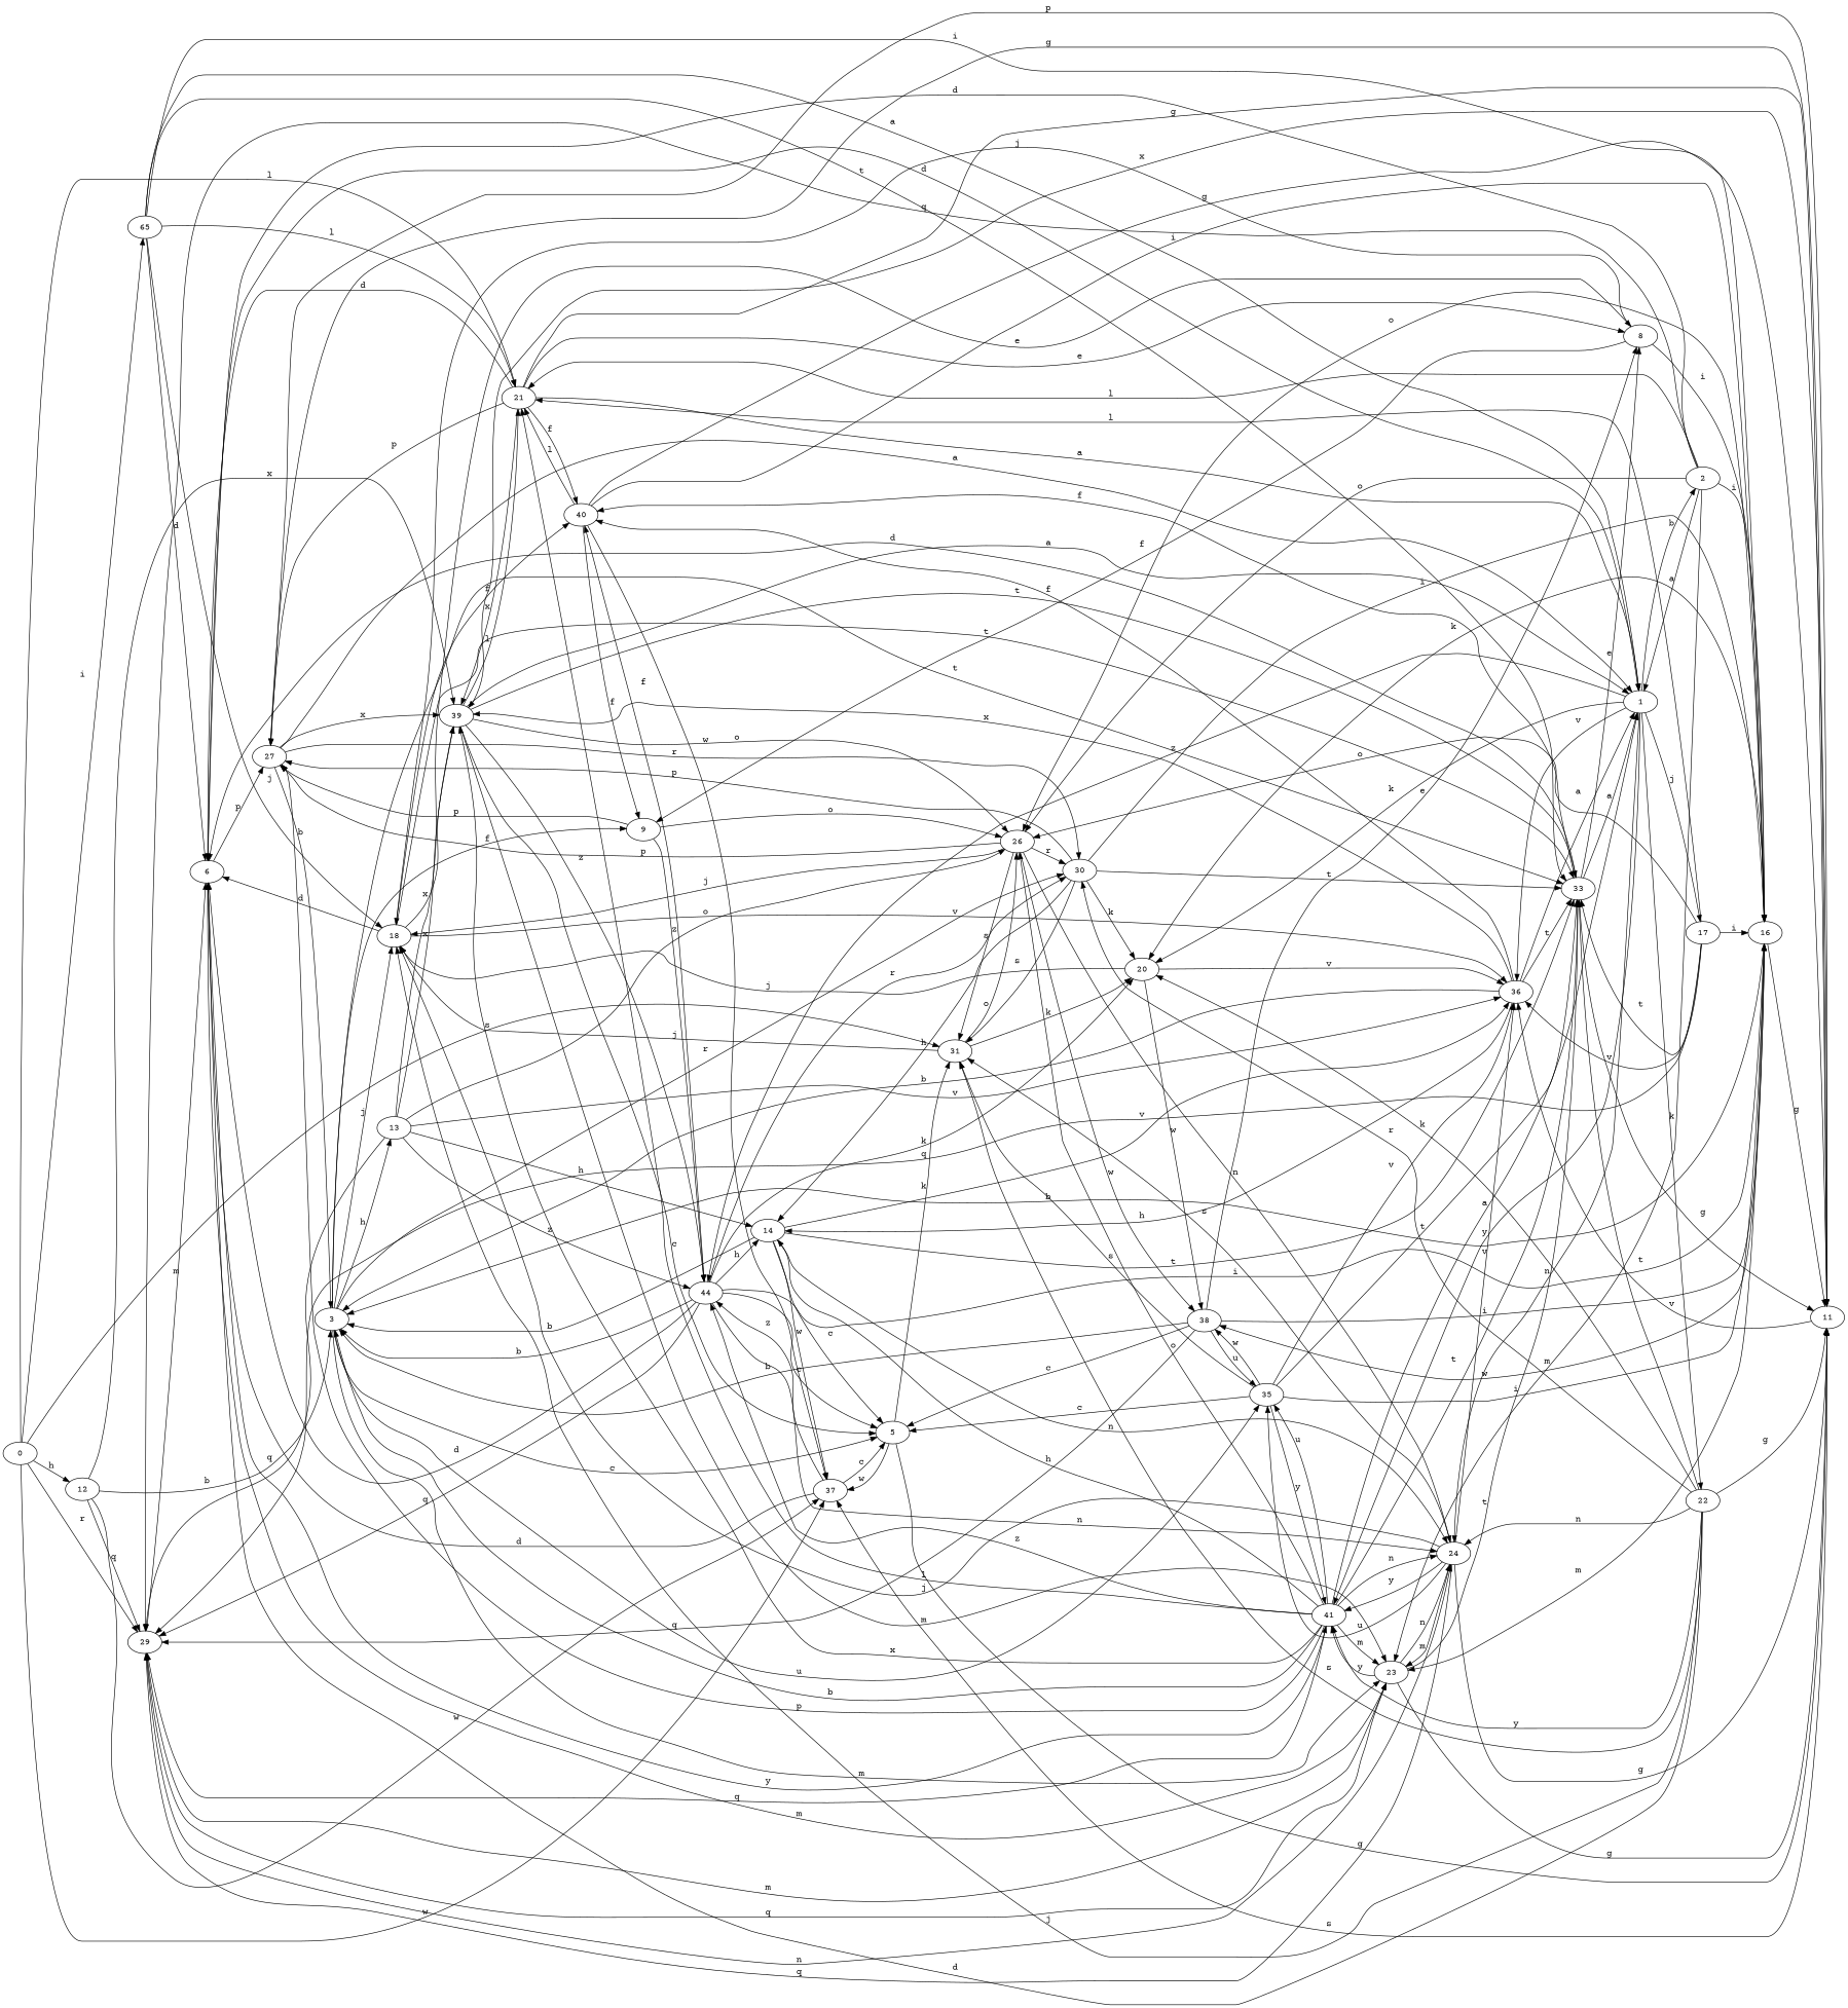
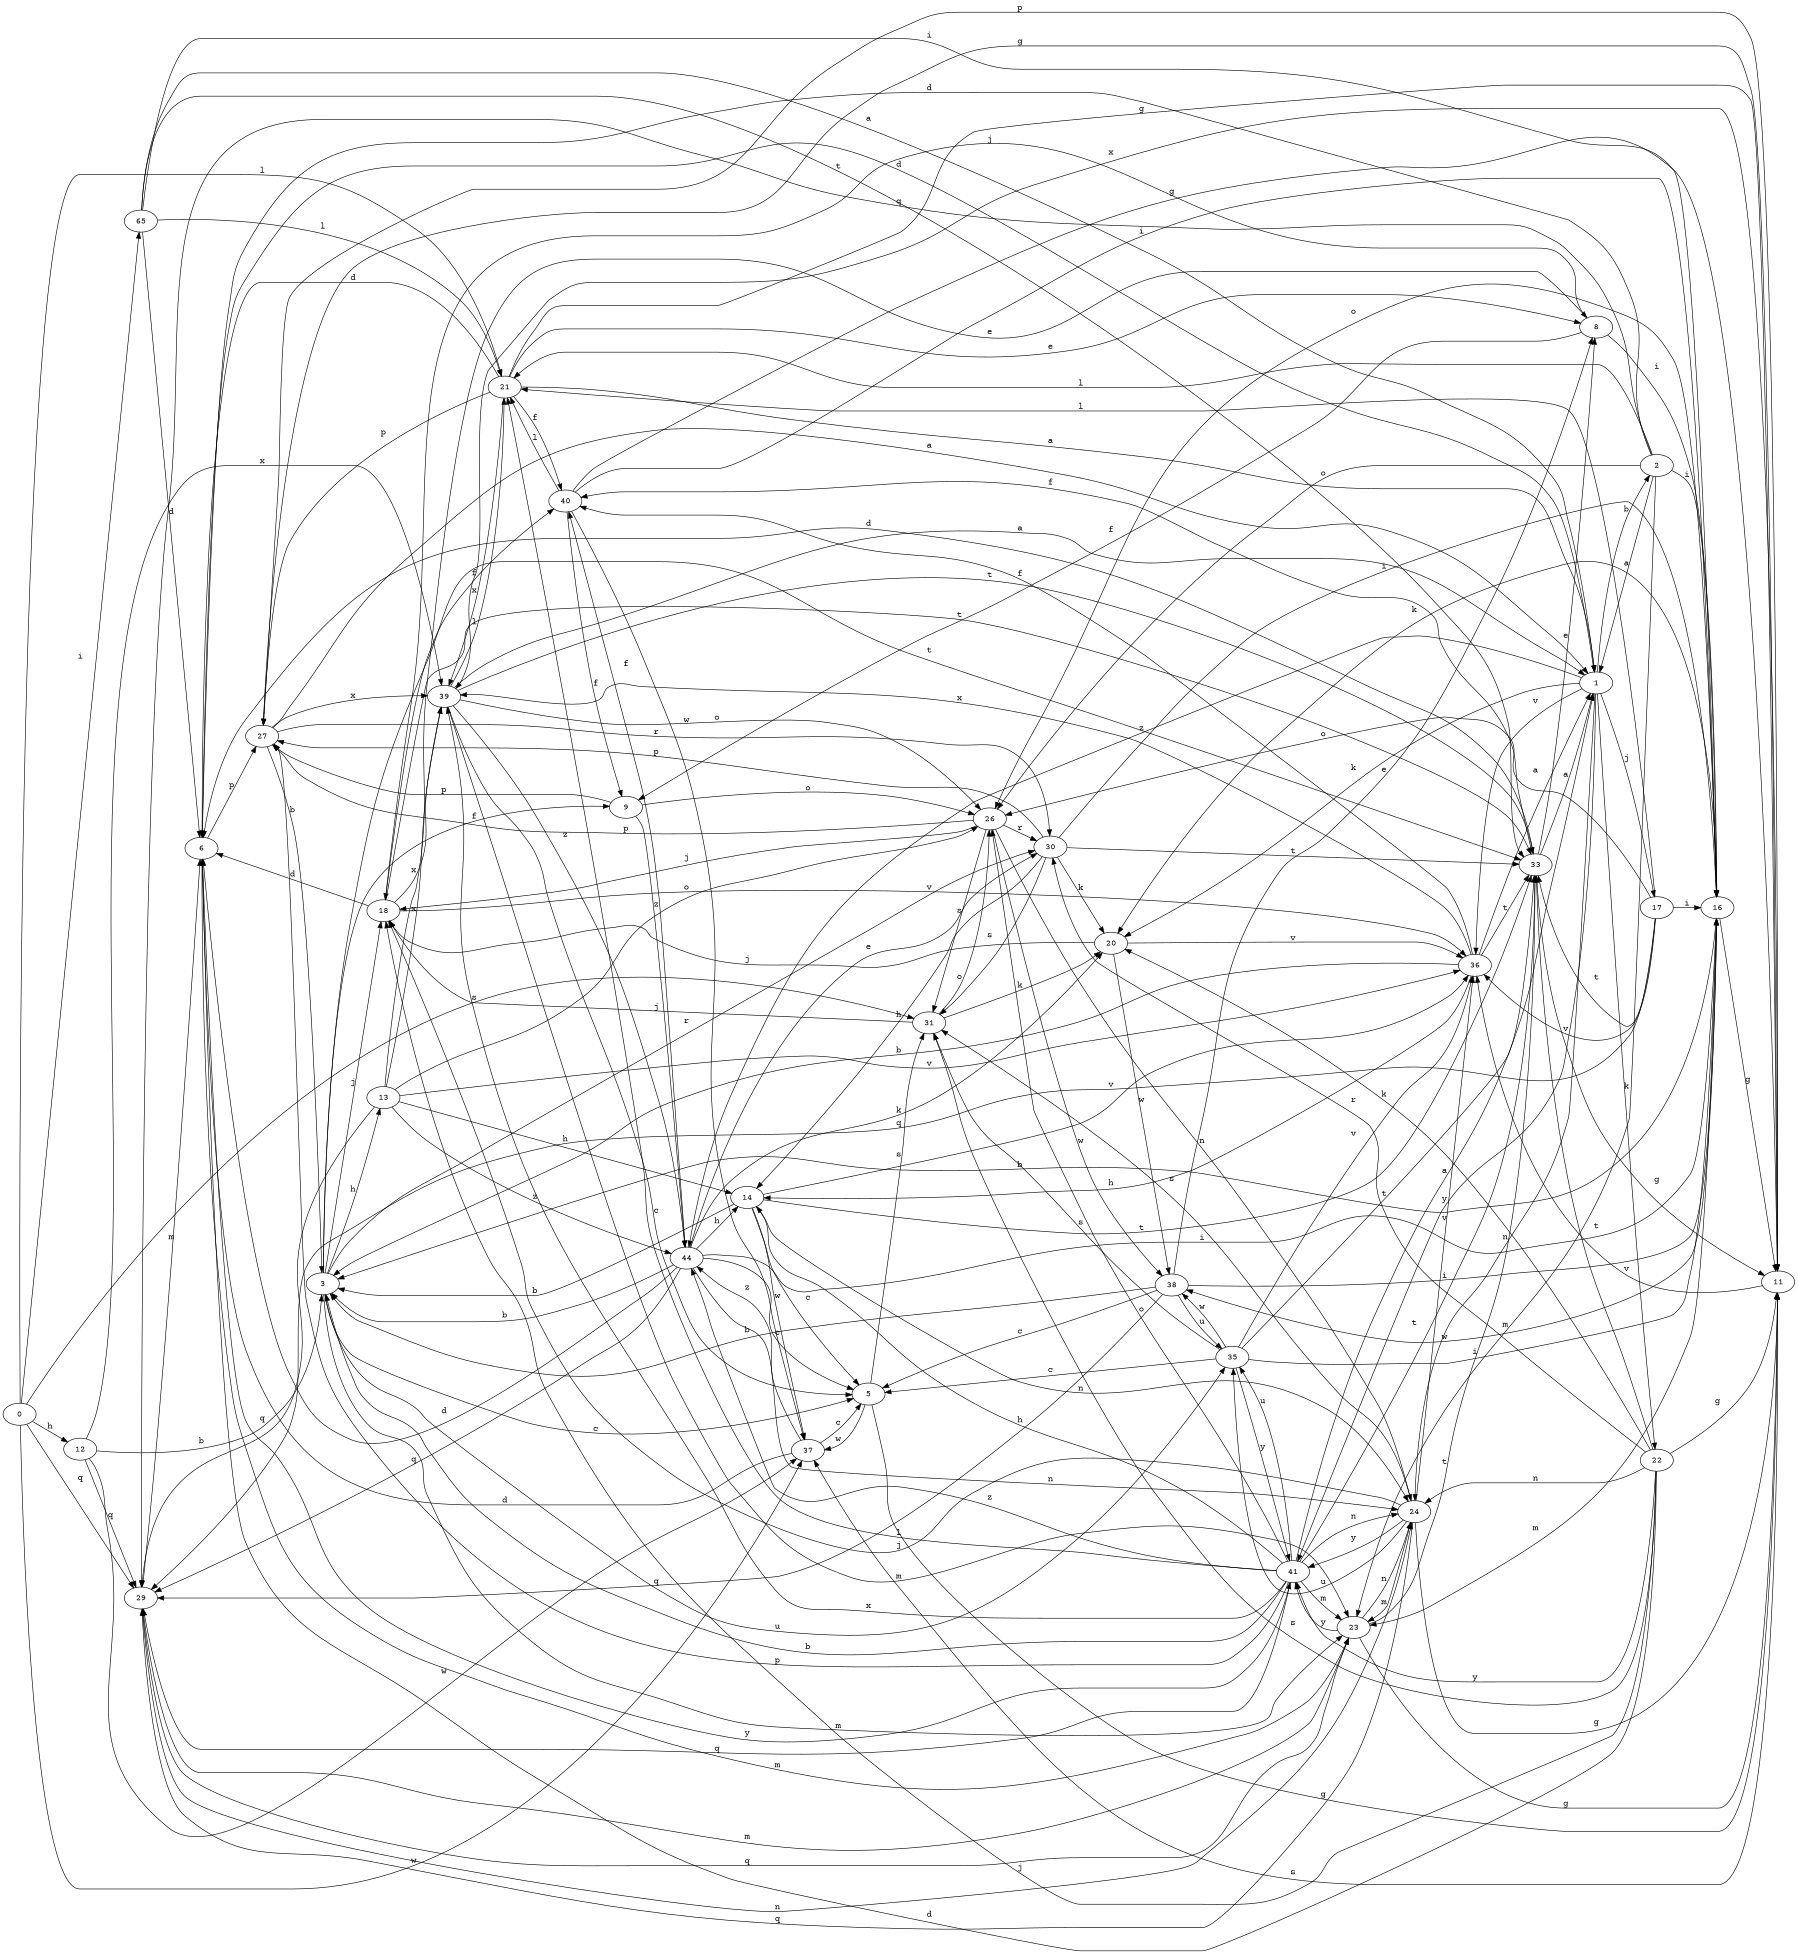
  strict digraph {
    fontname="Courier Prime"
    rankdir=LR
    node [fontname="Courier Prime"]
    edge [fontname="Courier Prime"]
    0
    12
    n3 [label=65]
    21
    29
    31
    37
    3
    39
    1
    6
    16
    18
    33
    11
    27
    8
    n18 [label=40]
    24
    23
    20
    26
    44
    5
    2
    17
    22
    36
    41
    38
    30
    35
    14
    9
    13
    0 -> 12 [label=h]
    0 -> n3 [label=i]
    0 -> 21 [label=l]
-   0 -> 29 [label=r]
+   0 -> 29 [label=q]
    0 -> 31 [label=s]
    0 -> 37 [label=w]
    12 -> 29 [label=q]
    12 -> 37 [label=w]
    12 -> 3 [label=b]
    12 -> 39 [label=x]
    n3 -> 21 [label=l]
    n3 -> 1 [label=a]
    n3 -> 6 [label=d]
    n3 -> 16 [label=i]
-   n3 -> 18 [label=j]
    n3 -> 33 [label=t]
    21 -> 39 [label=x]
    21 -> 1 [label=a]
    21 -> 6 [label=d]
    21 -> 11 [label=g]
    21 -> 27 [label=p]
    21 -> 8 [label=e]
    21 -> n18 [label=f]
    29 -> 6 [label=m]
    29 -> 24 [label=n]
    29 -> 23 [label=m]
    31 -> 18 [label=j]
    31 -> 20 [label=k]
    31 -> 26 [label=o]
    37 -> 6 [label=d]
    37 -> 44 [label=z]
    37 -> 5 [label=c]
    3 -> 18 [label=j]
    3 -> 33 [label=t]
    3 -> 23 [label=m]
    3 -> 5 [label=c]
    3 -> 30 [label=r]
    3 -> 35 [label=u]
    3 -> 9 [label=f]
    3 -> 13 [label=h]
    39 -> 21 [label=l]
    39 -> 1 [label=a]
    39 -> 33 [label=t]
    39 -> 23 [label=m]
    39 -> 26 [label=o]
    39 -> 44 [label=z]
    39 -> 5 [label=c]
    1 -> 6 [label=d]
    1 -> 24 [label=n]
    1 -> 20 [label=k]
    1 -> 44 [label=z]
    1 -> 2 [label=b]
    1 -> 17 [label=j]
    1 -> 22 [label=k]
    1 -> 36 [label=v]
    1 -> 41 [label=y]
    6 -> 27 [label=p]
    6 -> 23 [label=m]
    6 -> 41 [label=y]
    16 -> 3 [label=b]
    16 -> 11 [label=g]
    16 -> 23 [label=m]
    16 -> 20 [label=k]
    16 -> 26 [label=o]
    16 -> 38 [label=w]
    18 -> 39 [label=x]
    18 -> 6 [label=d]
    18 -> 33 [label=t]
    18 -> n18 [label=f]
    18 -> 36 [label=v]
    33 -> 1 [label=a]
    33 -> 6 [label=d]
    33 -> 11 [label=g]
    33 -> 8 [label=e]
    33 -> n18 [label=f]
    11 -> 37 [label=s]
    11 -> 39 [label=x]
    11 -> 27 [label=p]
    11 -> 36 [label=v]
    27 -> 3 [label=b]
    27 -> 39 [label=x]
    27 -> 1 [label=a]
    27 -> 11 [label=g]
    27 -> 30 [label=r]
    8 -> 16 [label=i]
    8 -> 18 [label=j]
    8 -> 9 [label=f]
    n18 -> 21 [label=l]
    n18 -> 37 [label=w]
    n18 -> 16 [label=i]
    n18 -> 11 [label=g]
    n18 -> 9 [label=f]
    24 -> 29 [label=q]
    24 -> 31 [label=s]
    24 -> 18 [label=j]
    24 -> 11 [label=g]
    24 -> 23 [label=m]
    24 -> 36 [label=v]
    24 -> 41 [label=y]
    24 -> 35 [label=u]
    23 -> 29 [label=q]
    23 -> 33 [label=t]
    23 -> 11 [label=g]
    23 -> 24 [label=n]
    23 -> 41 [label=y]
    20 -> 18 [label=j]
    20 -> 36 [label=v]
    20 -> 38 [label=w]
    26 -> 31 [label=s]
    26 -> 18 [label=j]
    26 -> 27 [label=p]
    26 -> 24 [label=n]
    26 -> 38 [label=w]
    26 -> 30 [label=r]
    44 -> 29 [label=q]
    44 -> 3 [label=b]
    44 -> 6 [label=d]
    44 -> 16 [label=i]
    44 -> n18 [label=f]
    44 -> 24 [label=n]
    44 -> 20 [label=k]
    44 -> 5 [label=c]
-   44 -> 30 [label=r]
+   44 -> 30 [label=e]
    44 -> 14 [label=h]
-   5 -> 31 [label=k]
+   5 -> 31 [label=s]
    5 -> 37 [label=w]
    5 -> 11 [label=g]
    2 -> 21 [label=l]
    2 -> 29 [label=q]
    2 -> 1 [label=a]
    2 -> 6 [label=d]
    2 -> 16 [label=i]
    2 -> 23 [label=m]
    2 -> 26 [label=o]
    17 -> 21 [label=l]
    17 -> 29 [label=q]
    17 -> 16 [label=i]
    17 -> 33 [label=t]
    17 -> 26 [label=o]
    17 -> 36 [label=v]
    22 -> 31 [label=s]
    22 -> 6 [label=d]
    22 -> 18 [label=j]
    22 -> 33 [label=t]
    22 -> 11 [label=g]
    22 -> 24 [label=n]
    22 -> 20 [label=k]
    22 -> 41 [label=y]
    22 -> 30 [label=r]
    36 -> 3 [label=b]
    36 -> 39 [label=x]
    36 -> 1 [label=a]
    36 -> 33 [label=t]
    36 -> n18 [label=f]
    36 -> 14 [label=h]
    41 -> 21 [label=l]
    41 -> 29 [label=q]
    41 -> 3 [label=b]
    41 -> 39 [label=x]
    41 -> 1 [label=a]
    41 -> 33 [label=t]
    41 -> 27 [label=p]
    41 -> 24 [label=n]
    41 -> 23 [label=m]
    41 -> 26 [label=o]
    41 -> 44 [label=z]
    41 -> 35 [label=u]
    41 -> 14 [label=h]
    38 -> 29 [label=q]
    38 -> 3 [label=b]
    38 -> 16 [label=i]
    38 -> 8 [label=e]
    38 -> 5 [label=c]
    38 -> 35 [label=u]
    30 -> 31 [label=s]
    30 -> 16 [label=i]
    30 -> 33 [label=t]
    30 -> 27 [label=p]
    30 -> 20 [label=k]
    30 -> 14 [label=h]
    35 -> 31 [label=s]
    35 -> 16 [label=i]
    35 -> 33 [label=t]
    35 -> 5 [label=c]
    35 -> 36 [label=v]
    35 -> 41 [label=y]
    35 -> 38 [label=w]
    14 -> 37 [label=w]
    14 -> 3 [label=b]
    14 -> 33 [label=t]
    14 -> 24 [label=n]
    14 -> 5 [label=c]
    14 -> 36 [label=v]
    9 -> 27 [label=p]
    9 -> 26 [label=o]
    9 -> 44 [label=z]
    13 -> 29 [label=q]
    13 -> 39 [label=x]
    13 -> 8 [label=e]
    13 -> 26 [label=o]
    13 -> 44 [label=z]
    13 -> 36 [label=v]
    13 -> 14 [label=h]
  }
